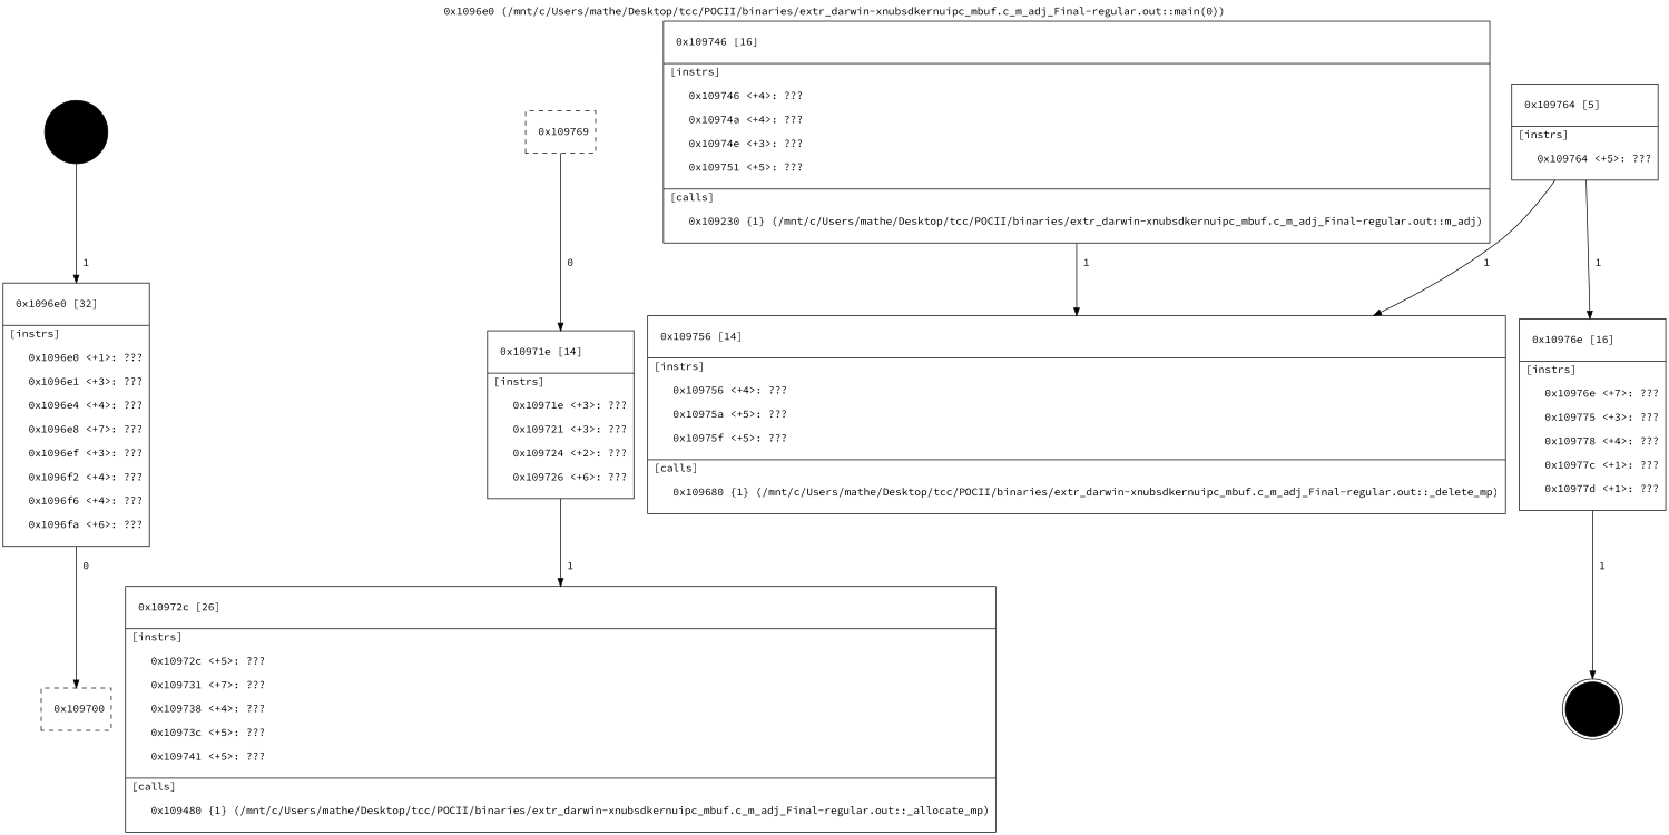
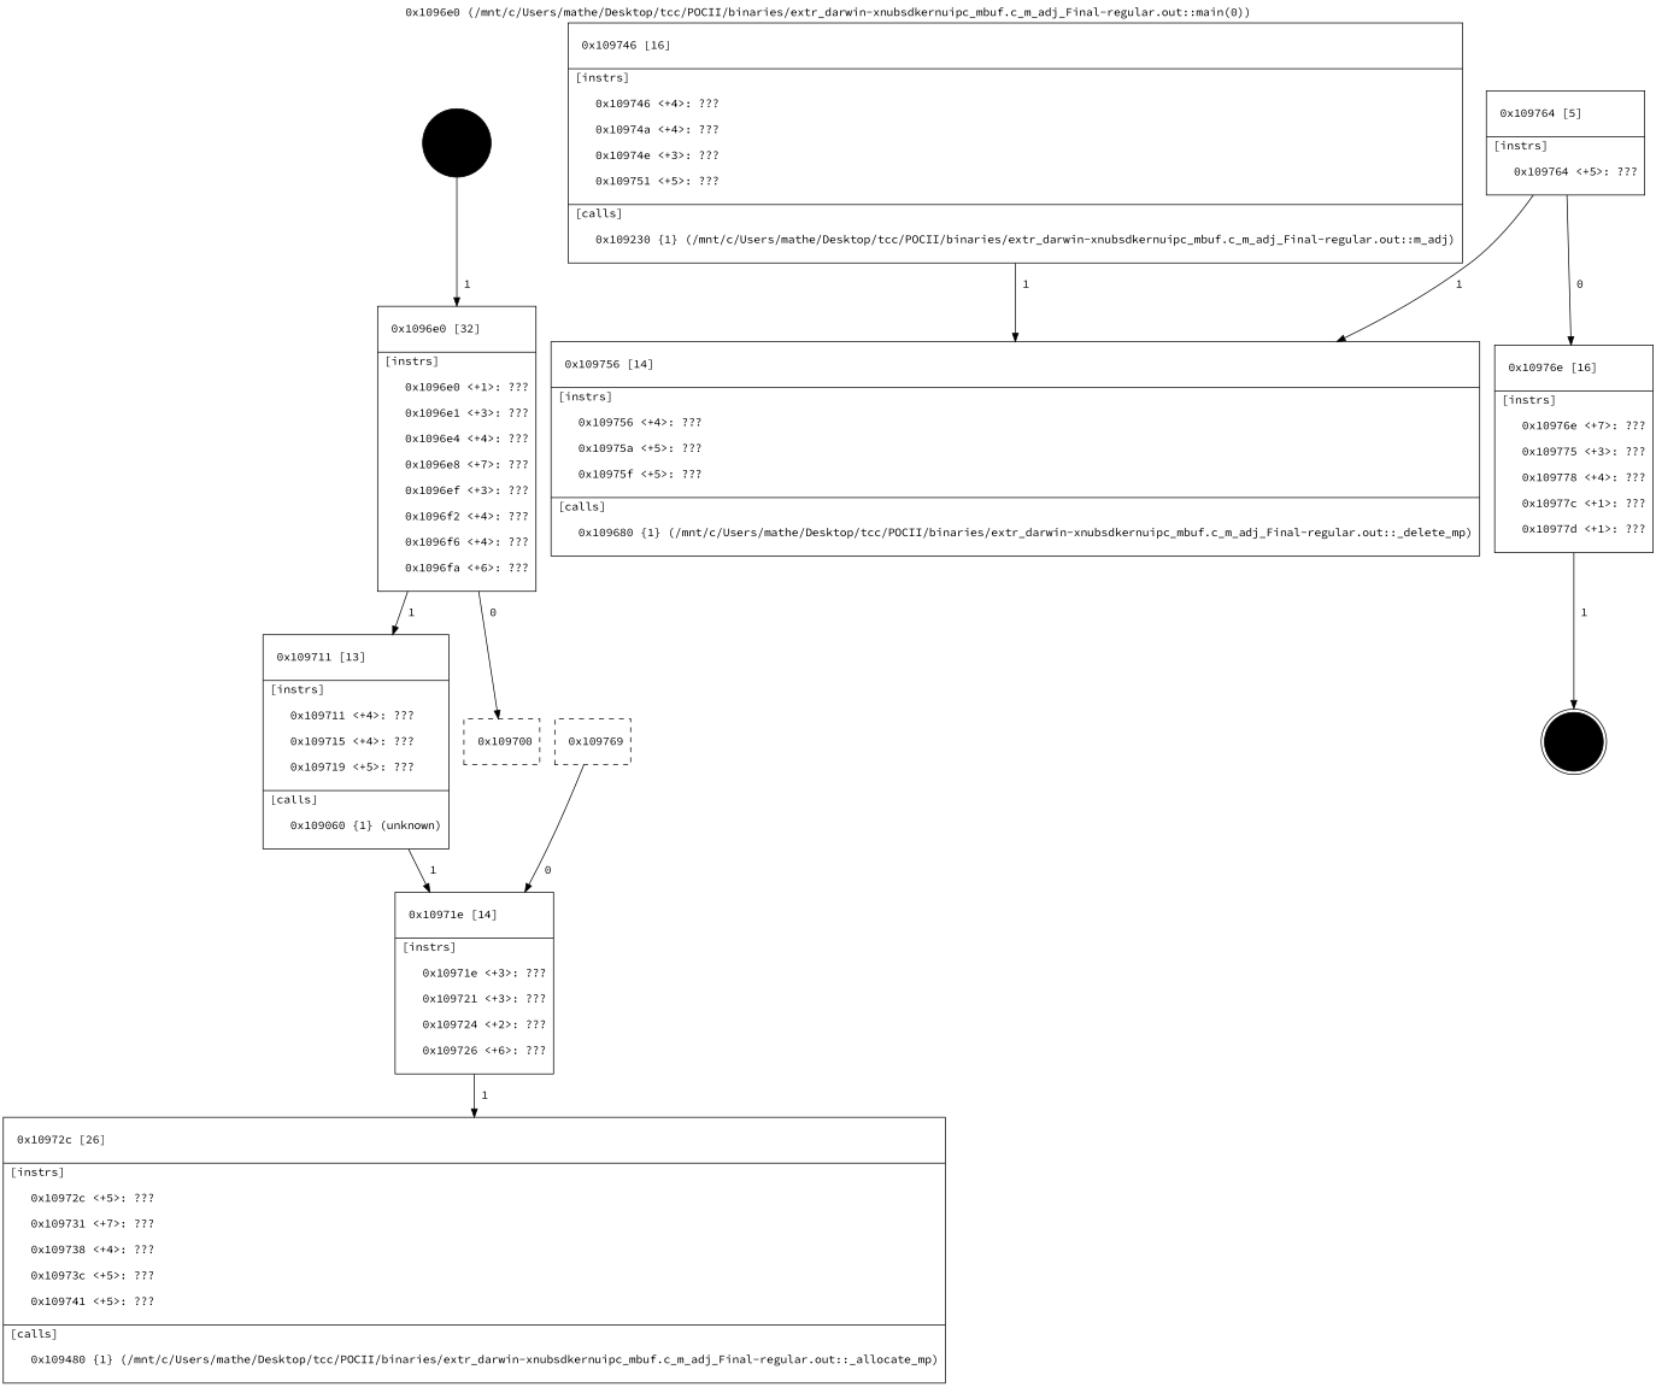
  digraph {
    fontname="Source Code Pro"
    label="0x1096e0 (/mnt/c/Users/mathe/Desktop/tcc/POCII/binaries/extr_darwin-xnubsdkernuipc_mbuf.c_m_adj_Final-regular.out::main(0))"
    labelloc=t
    node [fontname="Source Code Pro" shape=record]
    edge [fontname="Source Code Pro"]
    Entry [fillcolor=black height=0.3 shape=circle style=filled width=0.3]
    n2 [label="{\n     0x1096e0 [32]\l\n     | [instrs]\l\n     &nbsp;&nbsp;0x1096e0 \<+1\>: ???\l\n     &nbsp;&nbsp;0x1096e1 \<+3\>: ???\l\n     &nbsp;&nbsp;0x1096e4 \<+4\>: ???\l\n     &nbsp;&nbsp;0x1096e8 \<+7\>: ???\l\n     &nbsp;&nbsp;0x1096ef \<+3\>: ???\l\n     &nbsp;&nbsp;0x1096f2 \<+4\>: ???\l\n     &nbsp;&nbsp;0x1096f6 \<+4\>: ???\l\n     &nbsp;&nbsp;0x1096fa \<+6\>: ???\l\n  }"]
+   n3 [label="{\n     0x109711 [13]\l\n     | [instrs]\l\n     &nbsp;&nbsp;0x109711 \<+4\>: ???\l\n     &nbsp;&nbsp;0x109715 \<+4\>: ???\l\n     &nbsp;&nbsp;0x109719 \<+5\>: ???\l\n     | [calls]\l\n     &nbsp;&nbsp;0x109060 \{1\} (unknown)\l\n  }"]
    n4 [label="{\n     0x109700\l\n  }" style=dashed]
    n5 [label="{\n     0x10971e [14]\l\n     | [instrs]\l\n     &nbsp;&nbsp;0x10971e \<+3\>: ???\l\n     &nbsp;&nbsp;0x109721 \<+3\>: ???\l\n     &nbsp;&nbsp;0x109724 \<+2\>: ???\l\n     &nbsp;&nbsp;0x109726 \<+6\>: ???\l\n  }"]
    n6 [label="{\n     0x10972c [26]\l\n     | [instrs]\l\n     &nbsp;&nbsp;0x10972c \<+5\>: ???\l\n     &nbsp;&nbsp;0x109731 \<+7\>: ???\l\n     &nbsp;&nbsp;0x109738 \<+4\>: ???\l\n     &nbsp;&nbsp;0x10973c \<+5\>: ???\l\n     &nbsp;&nbsp;0x109741 \<+5\>: ???\l\n     | [calls]\l\n     &nbsp;&nbsp;0x109480 \{1\} (/mnt/c/Users/mathe/Desktop/tcc/POCII/binaries/extr_darwin-xnubsdkernuipc_mbuf.c_m_adj_Final-regular.out::_allocate_mp)\l\n  }"]
    n7 [label="{\n     0x109769\l\n  }" style=dashed]
    n8 [label="{\n     0x109746 [16]\l\n     | [instrs]\l\n     &nbsp;&nbsp;0x109746 \<+4\>: ???\l\n     &nbsp;&nbsp;0x10974a \<+4\>: ???\l\n     &nbsp;&nbsp;0x10974e \<+3\>: ???\l\n     &nbsp;&nbsp;0x109751 \<+5\>: ???\l\n     | [calls]\l\n     &nbsp;&nbsp;0x109230 \{1\} (/mnt/c/Users/mathe/Desktop/tcc/POCII/binaries/extr_darwin-xnubsdkernuipc_mbuf.c_m_adj_Final-regular.out::m_adj)\l\n  }"]
    n9 [label="{\n     0x109756 [14]\l\n     | [instrs]\l\n     &nbsp;&nbsp;0x109756 \<+4\>: ???\l\n     &nbsp;&nbsp;0x10975a \<+5\>: ???\l\n     &nbsp;&nbsp;0x10975f \<+5\>: ???\l\n     | [calls]\l\n     &nbsp;&nbsp;0x109680 \{1\} (/mnt/c/Users/mathe/Desktop/tcc/POCII/binaries/extr_darwin-xnubsdkernuipc_mbuf.c_m_adj_Final-regular.out::_delete_mp)\l\n  }"]
    Exit [fillcolor=black height=0.3 peripheries=2 shape=circle style=filled width=0.3]
    n11 [label="{\n     0x109764 [5]\l\n     | [instrs]\l\n     &nbsp;&nbsp;0x109764 \<+5\>: ???\l\n  }"]
    n12 [label="{\n     0x10976e [16]\l\n     | [instrs]\l\n     &nbsp;&nbsp;0x10976e \<+7\>: ???\l\n     &nbsp;&nbsp;0x109775 \<+3\>: ???\l\n     &nbsp;&nbsp;0x109778 \<+4\>: ???\l\n     &nbsp;&nbsp;0x10977c \<+1\>: ???\l\n     &nbsp;&nbsp;0x10977d \<+1\>: ???\l\n  }"]
    Entry -> n2 [label=" 1"]
+   n2 -> n3 [label=" 1"]
    n2 -> n4 [label=" 0"]
+   n3 -> n5 [label=" 1"]
    n5 -> n6 [label=" 1"]
    n7 -> n5 [label=" 0"]
    n8 -> n9 [label=" 1"]
    n11 -> n9 [label=" 1"]
-   n11 -> n12 [label=" 1"]
+   n11 -> n12 [label=" 0"]
    n12 -> Exit [label=" 1"]
  }
